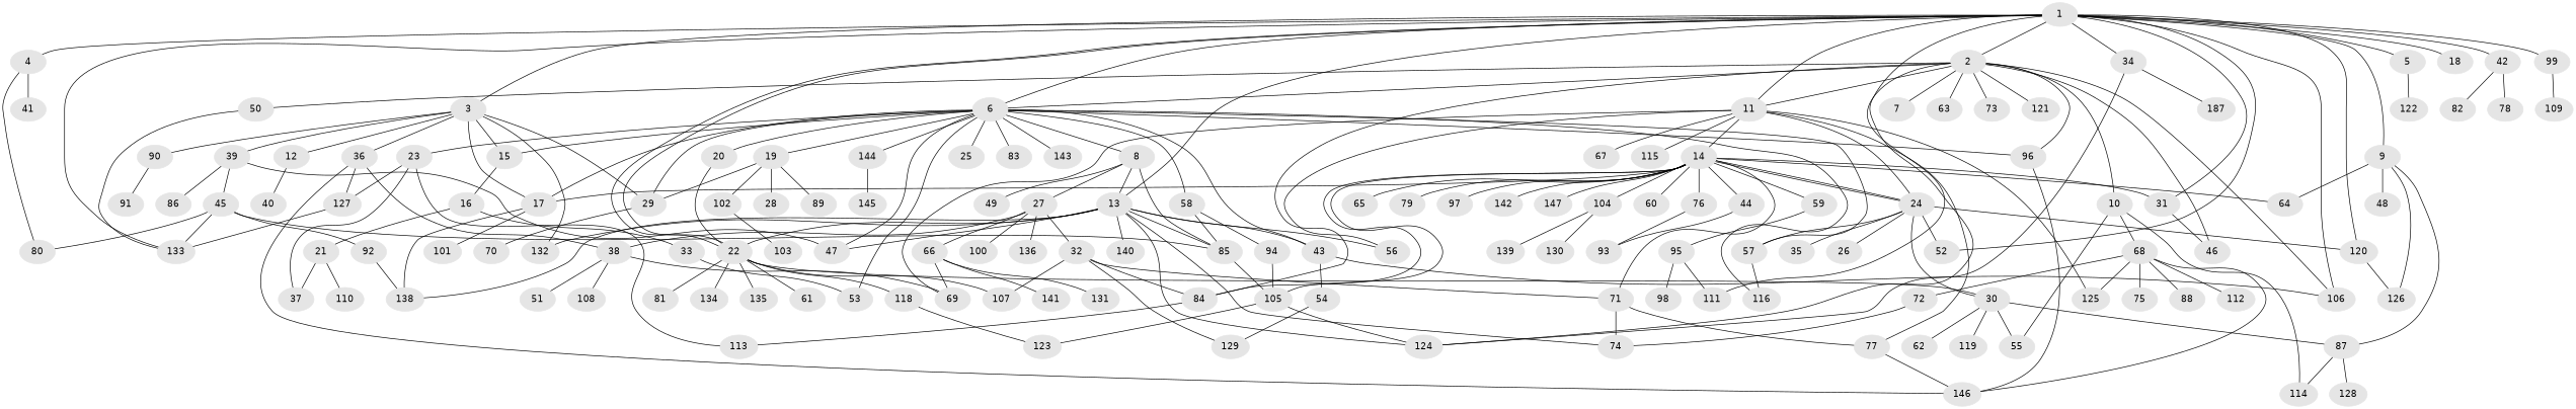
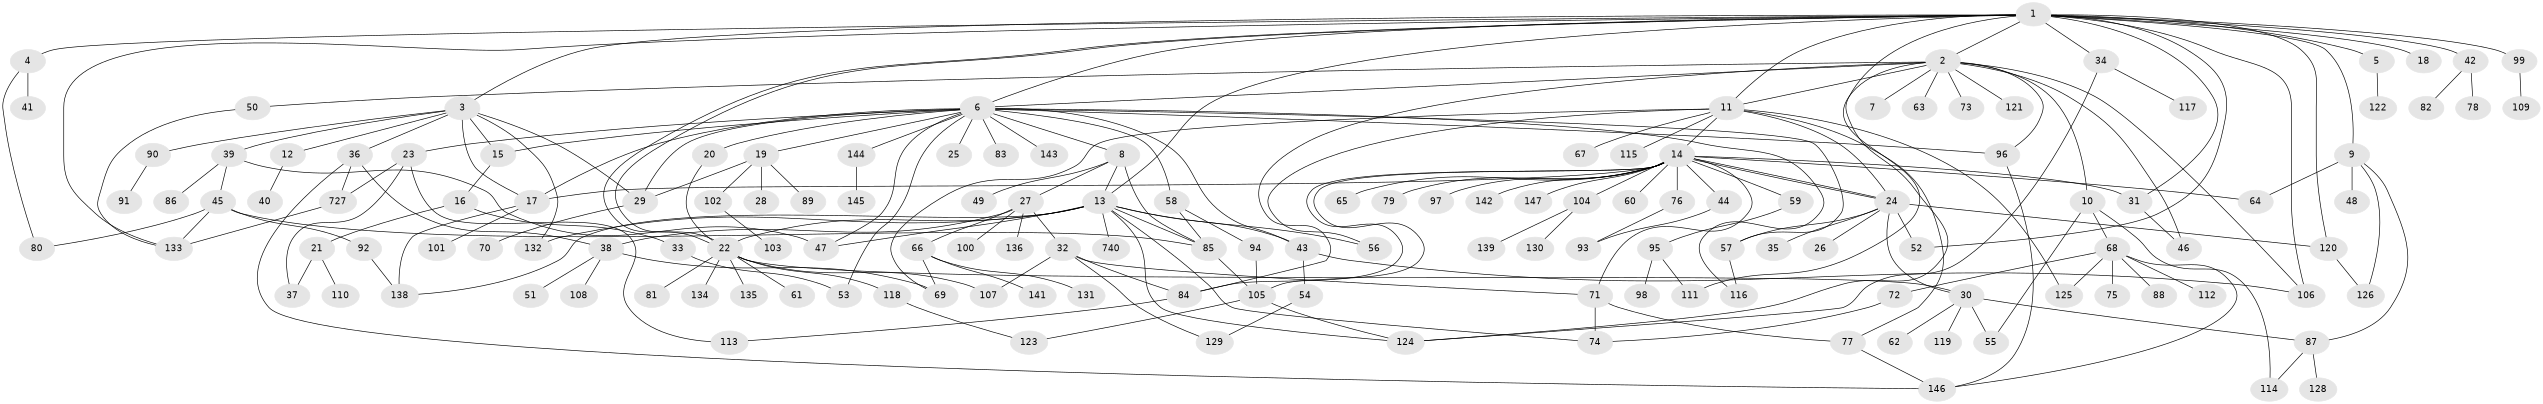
  graph {
    fontname="DejaVu Sans"
    node [color=gray90 fontname="DejaVu Sans" style=filled]
    edge [fontname="DejaVu Sans"]
    1
    2
    3
    4
    5
    6
    9
    11
    13
    18
    22
    31
    34
    42
    52
    99
    106
    120
    124
    133
    7
    10
    46
    50
    63
    73
    84
    96
    111
    121
    12
    15
    17
    29
    36
    39
    90
    132
    41
    80
    122
    8
    19
    20
    23
    25
    43
    47
    53
    57
    58
    83
    116
    143
    144
    48
    64
    87
    126
    14
    24
    56
    67
    69
    77
    115
    125
    85
    74
    138
-   140
+   140 [label=740]
    30
    61
    81
    107
    118
    134
    135
-   117 [label=187]
+   117
    78
    82
    109
    55
    68
    114
    113
    146
    40
    16
    101
    70
-   127
+   127 [label=727]
    38
    45
    86
    91
    27
    49
    28
    89
    102
    37
    54
    94
    145
    32
    66
    100
    136
    105
    128
    72
    75
    88
    112
    44
    59
    60
    65
    71
    76
    79
    97
    104
    142
    147
    26
    35
    93
    95
    130
    139
    123
    21
    33
    110
    103
    62
    119
    129
    51
    108
    131
    141
    92
    98
    1 -- 2
    1 -- 3
    1 -- 4
    1 -- 5
    1 -- 6
    1 -- 9
    1 -- 11
    1 -- 13
    1 -- 18
    1 -- 22
    1 -- 22
    1 -- 31
    1 -- 34
    1 -- 42
    1 -- 52
    1 -- 99
    1 -- 106
    1 -- 120
    1 -- 124
    1 -- 133
    2 -- 6
    2 -- 11
    2 -- 106
    2 -- 7
    2 -- 10
    2 -- 46
    2 -- 50
    2 -- 63
    2 -- 73
    2 -- 84
    2 -- 96
    2 -- 111
    2 -- 121
    3 -- 12
    3 -- 15
    3 -- 17
    3 -- 29
    3 -- 36
    3 -- 39
    3 -- 90
    3 -- 132
    4 -- 41
    4 -- 80
    5 -- 122
    6 -- 96
    6 -- 15
    6 -- 17
    6 -- 29
    6 -- 8
    6 -- 19
    6 -- 20
    6 -- 23
    6 -- 25
    6 -- 43
    6 -- 47
    6 -- 53
    6 -- 57
    6 -- 58
    6 -- 83
    6 -- 116
    6 -- 143
    6 -- 144
    9 -- 48
    9 -- 64
    9 -- 87
    9 -- 126
    11 -- 14
    11 -- 24
    11 -- 56
    11 -- 67
    11 -- 69
    11 -- 77
    11 -- 115
    11 -- 125
    13 -- 22
    13 -- 124
    13 -- 132
    13 -- 43
    13 -- 47
    13 -- 56
    13 -- 85
    13 -- 74
    13 -- 138
    13 -- 140
    22 -- 30
    22 -- 61
    22 -- 81
    22 -- 107
    22 -- 118
    22 -- 134
    22 -- 135
    31 -- 46
    34 -- 124
    34 -- 117
    42 -- 78
    42 -- 82
    99 -- 109
    120 -- 126
    10 -- 55
    10 -- 68
    10 -- 114
    50 -- 133
    84 -- 113
    96 -- 146
    12 -- 40
    15 -- 16
    17 -- 138
    17 -- 101
    29 -- 70
    36 -- 146
    36 -- 127
    36 -- 38
    39 -- 47
    39 -- 45
    39 -- 86
    90 -- 91
    8 -- 13
    8 -- 85
    8 -- 27
    8 -- 49
    19 -- 29
    19 -- 28
    19 -- 89
    19 -- 102
    20 -- 22
    23 -- 113
    23 -- 127
    23 -- 37
    43 -- 106
    43 -- 54
    57 -- 116
    58 -- 85
    58 -- 94
    144 -- 145
    87 -- 114
    87 -- 128
    14 -- 31
    14 -- 84
    14 -- 17
    14 -- 64
    14 -- 24
    14 -- 24
    14 -- 105
    14 -- 44
    14 -- 59
    14 -- 60
    14 -- 65
    14 -- 71
    14 -- 76
    14 -- 79
    14 -- 97
    14 -- 104
    14 -- 142
    14 -- 147
    24 -- 52
    24 -- 120
    24 -- 57
    24 -- 30
    24 -- 26
    24 -- 35
    77 -- 146
    85 -- 105
    30 -- 87
    30 -- 55
    30 -- 62
    30 -- 119
    118 -- 123
    68 -- 125
    68 -- 146
    68 -- 72
    68 -- 75
    68 -- 88
    68 -- 112
    16 -- 21
    16 -- 33
    127 -- 133
    38 -- 69
    38 -- 51
    38 -- 108
    45 -- 133
    45 -- 80
    45 -- 85
    45 -- 92
    27 -- 38
    27 -- 32
    27 -- 66
    27 -- 100
    27 -- 136
    102 -- 103
    54 -- 129
    94 -- 105
    32 -- 84
    32 -- 107
    32 -- 71
    32 -- 129
    66 -- 69
    66 -- 131
    66 -- 141
    105 -- 124
    105 -- 123
    72 -- 74
    44 -- 93
    59 -- 95
    71 -- 77
    71 -- 74
    76 -- 93
    104 -- 130
    104 -- 139
    95 -- 111
    95 -- 98
    21 -- 37
    21 -- 110
    33 -- 53
    92 -- 138
  }
